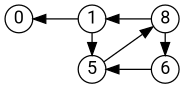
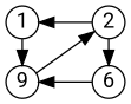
  digraph {
    fontname=Roboto
    rankdir=RL
    node [fixedsize=true fontname=Roboto shape=circle]
    edge [fontname=Roboto]
-   2 [width=0.3 label=8]
+   2 [width=0.3]
    n2 [label=6 width=0.3]
    1 [width=0.3]
-   5 [width=0.3]
-   0 [width=0.3]
+   5 [width=0.3 label=9]
    subgraph sub_1 {
      rank=same
      2
      n2
    }
    subgraph sub_2 {
      rank=same
      1
      5
    }
    2 -> n2 [weight=100000]
    2 -> 1
    n2 -> 5
    1 -> 5 [weight=100000]
-   1 -> 0
    5 -> 2
  }
